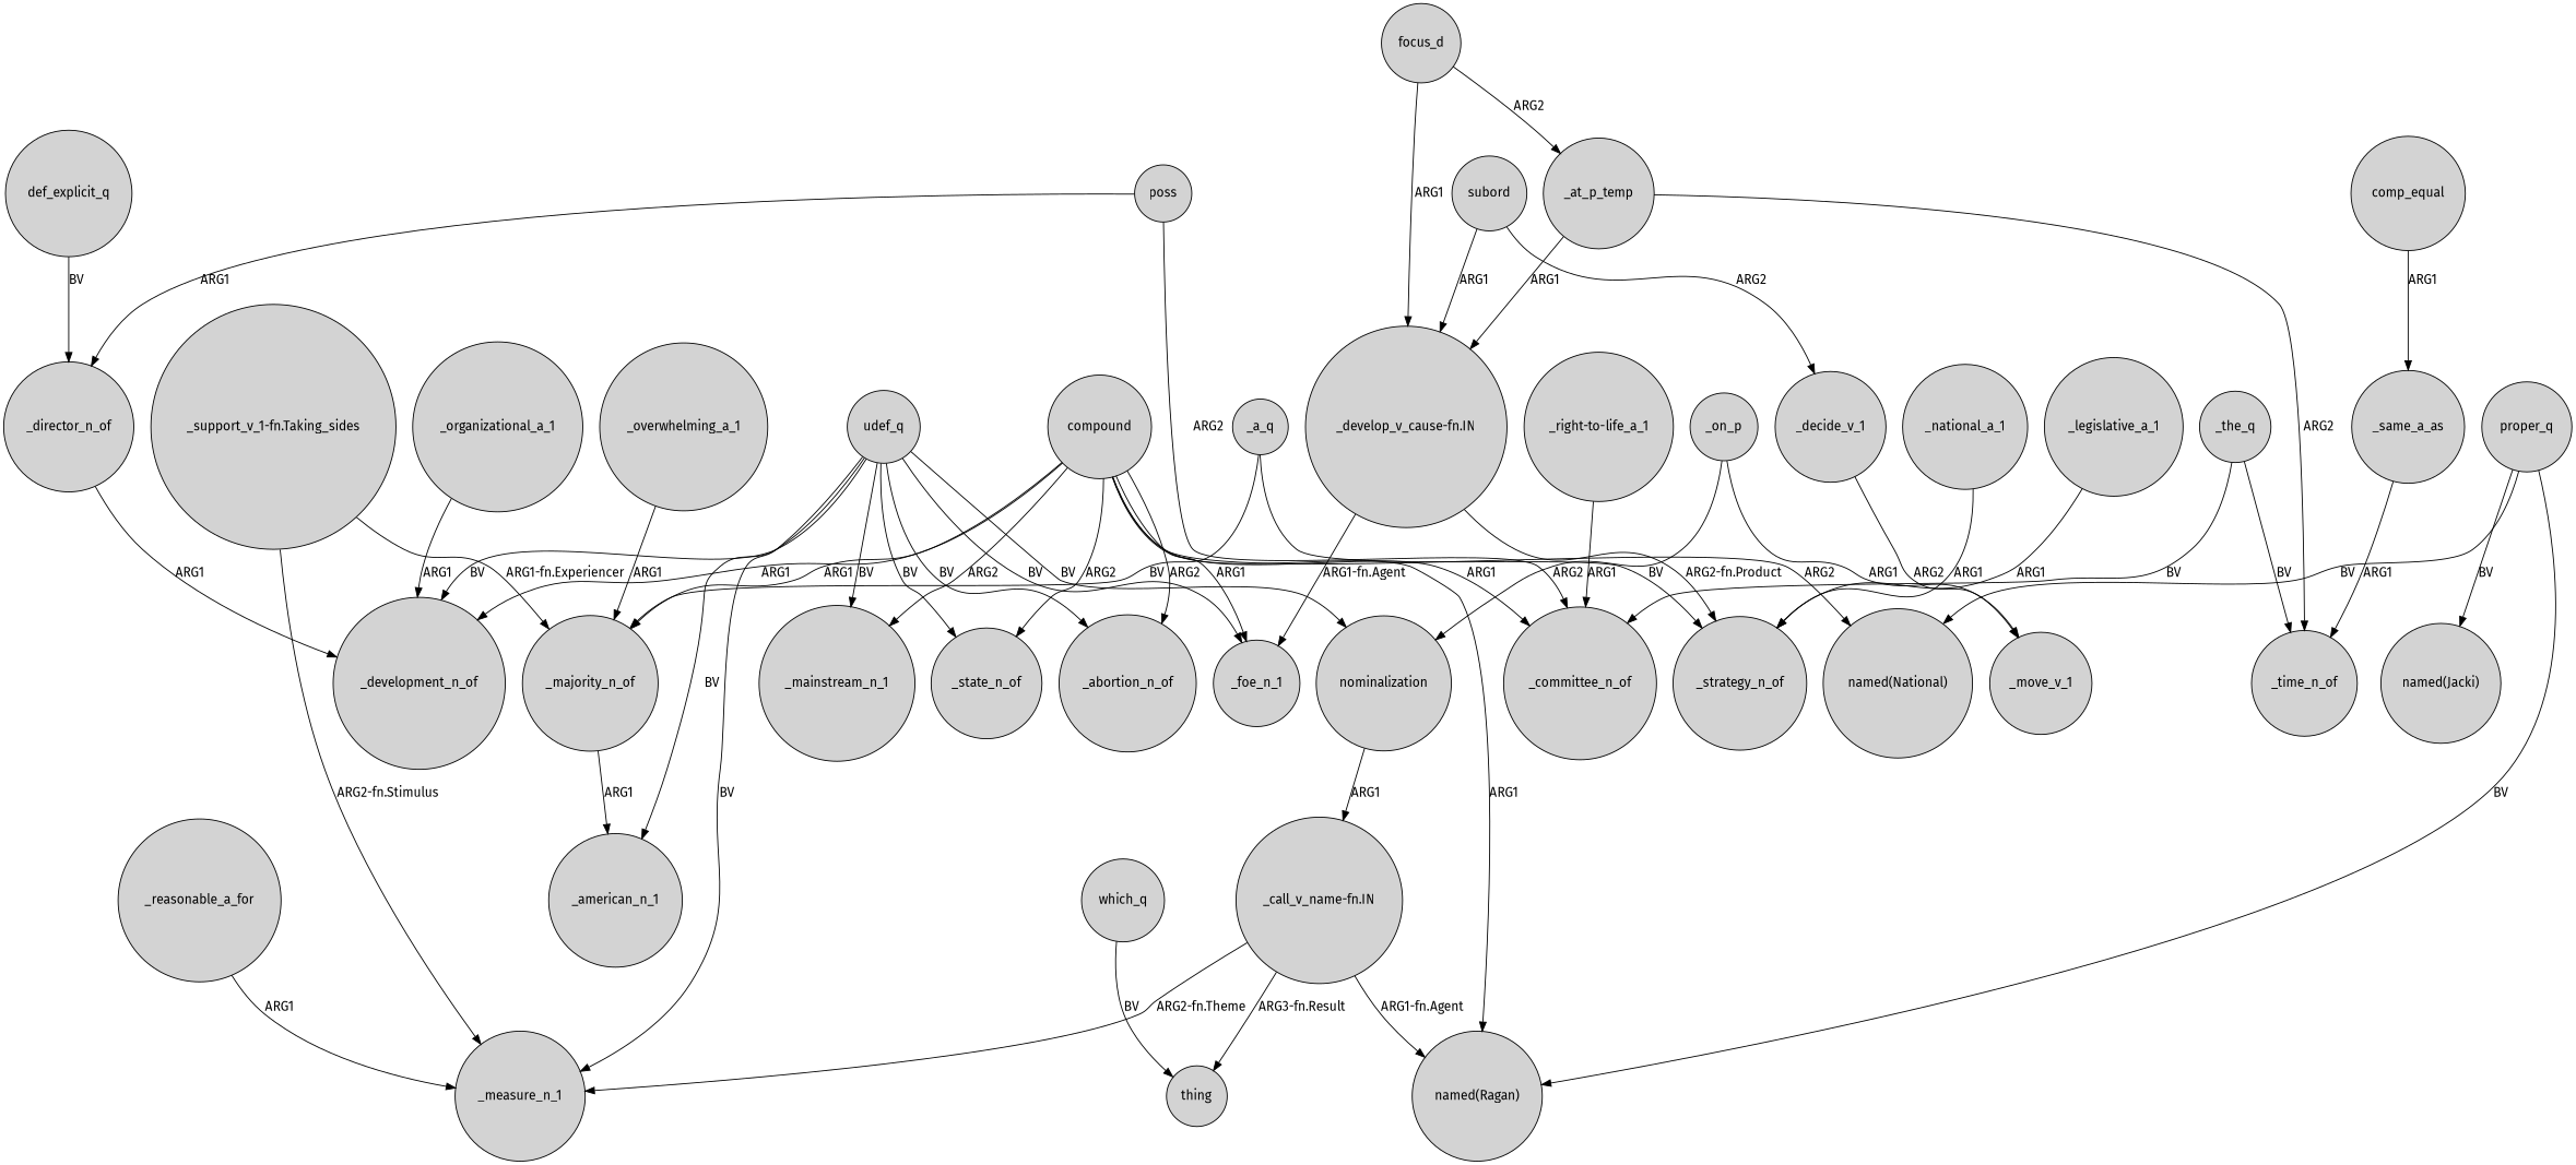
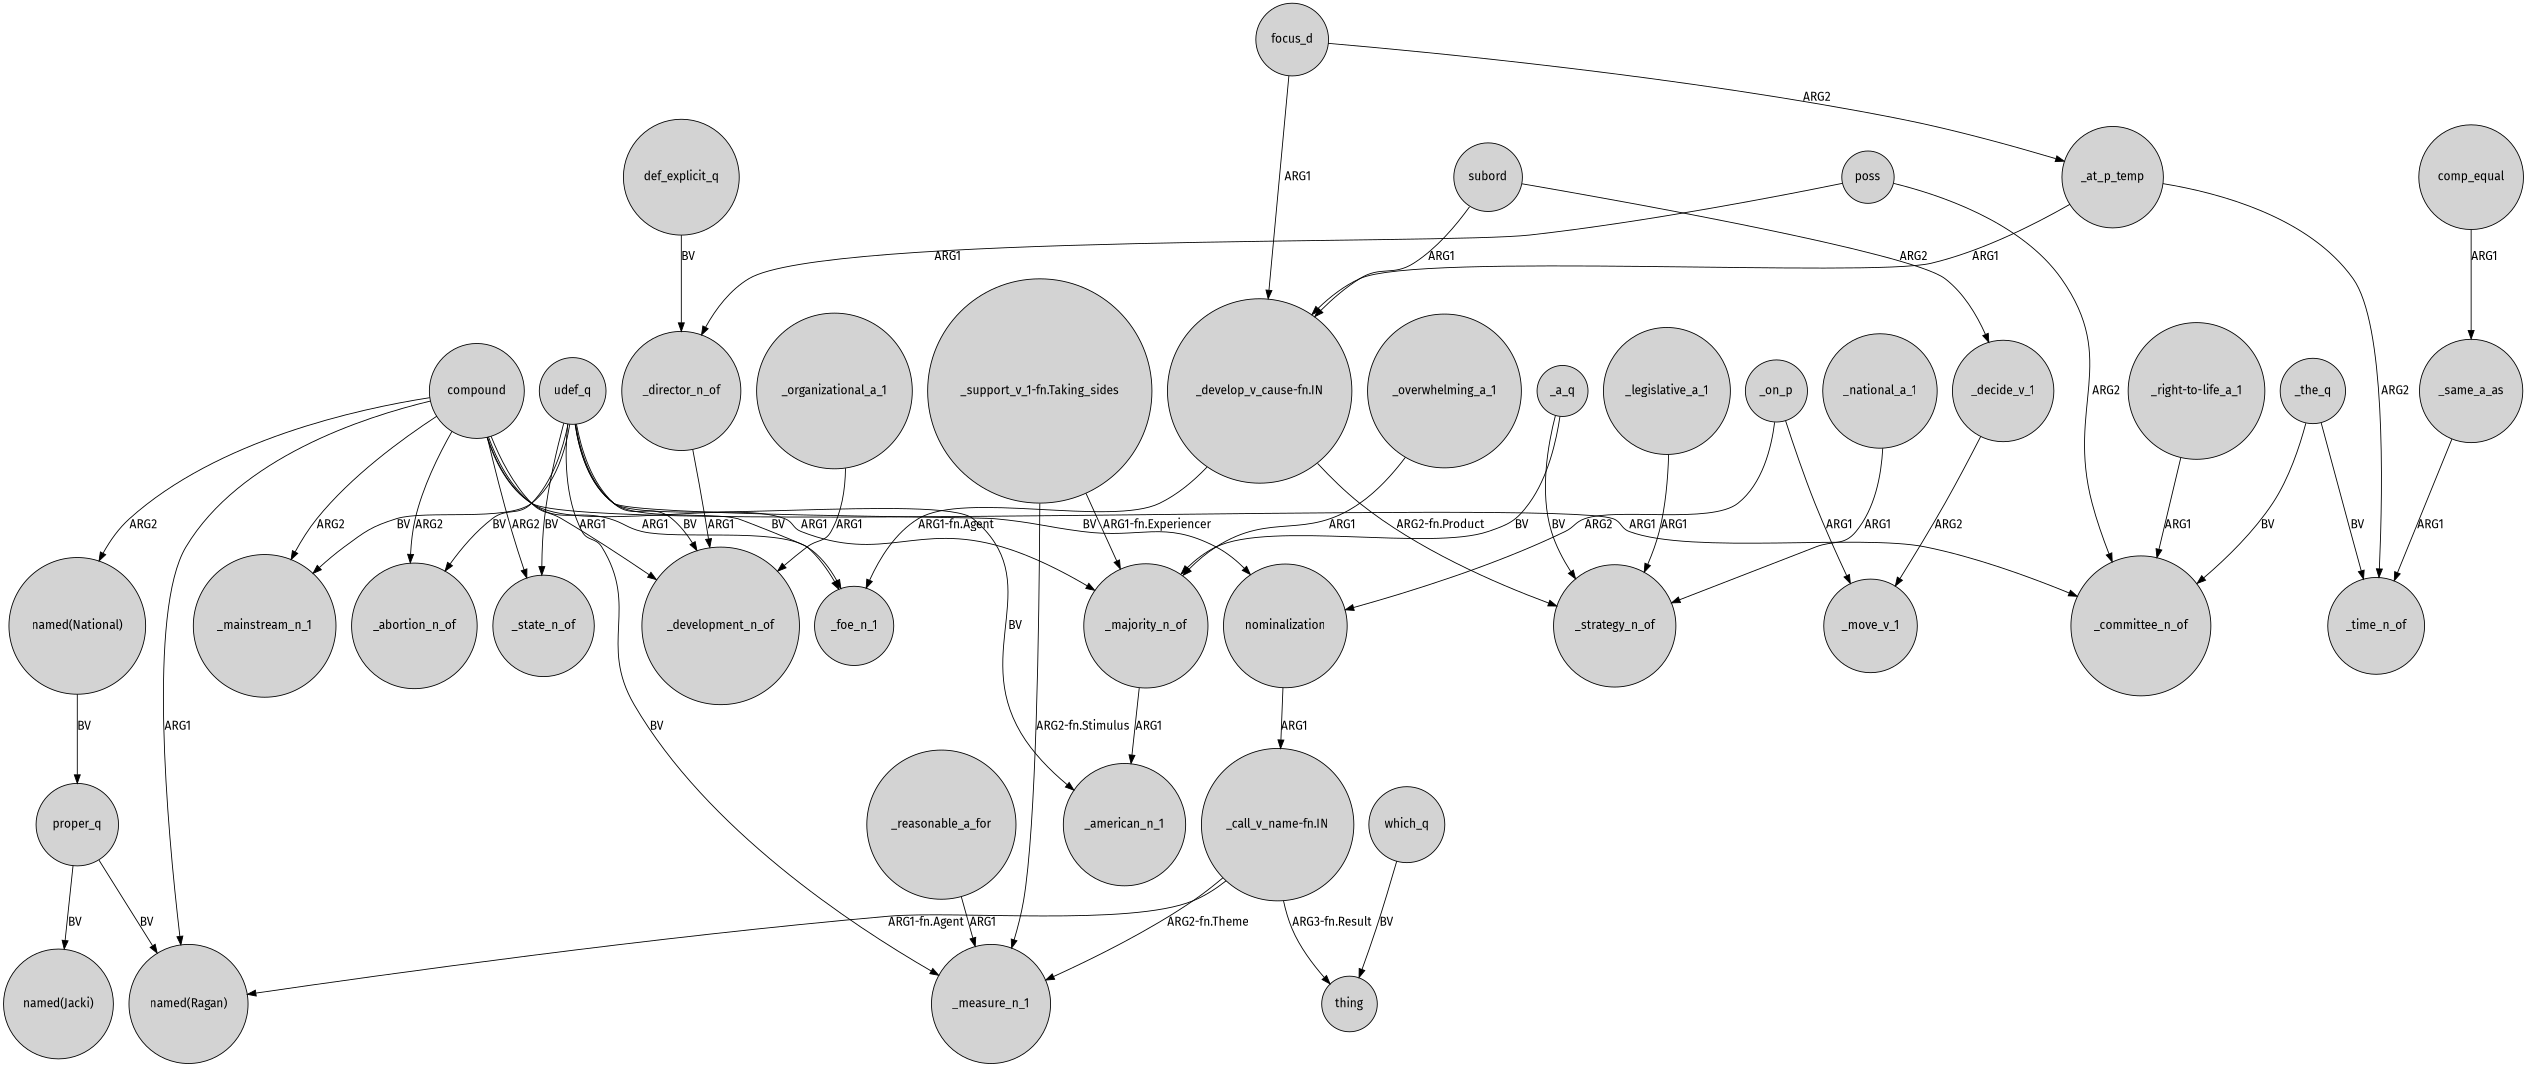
  digraph {
    fontname="Fira Sans"
    node [fontname="Fira Sans" shape=circle style=filled]
    edge [fontname="Fira Sans"]
    focus_d
    _at_p_temp
    "_develop_v_cause-fn.IN"
    _time_n_of
    _foe_n_1
    _strategy_n_of
    compound
    "named(Ragan)"
    _development_n_of
    _committee_n_of
    _state_n_of
    _mainstream_n_1
    _majority_n_of
    "named(National)"
    _abortion_n_of
    _american_n_1
    _organizational_a_1
    _reasonable_a_for
    _measure_n_1
    _director_n_of
    _legislative_a_1
    _on_p
    _move_v_1
    nominalization
    "_call_v_name-fn.IN"
    poss
    "_right-to-life_a_1"
    proper_q
    "named(Jacki)"
    thing
    udef_q
    _national_a_1
    _the_q
    def_explicit_q
    _a_q
    _overwhelming_a_1
    "_support_v_1-fn.Taking_sides"
    comp_equal
    _same_a_as
    subord
    _decide_v_1
    which_q
    focus_d -> _at_p_temp [label=ARG2]
    focus_d -> "_develop_v_cause-fn.IN" [label=ARG1]
    _at_p_temp -> "_develop_v_cause-fn.IN" [label=ARG1]
    _at_p_temp -> _time_n_of [label=ARG2]
    "_develop_v_cause-fn.IN" -> _foe_n_1 [label="ARG1-fn.Agent"]
    "_develop_v_cause-fn.IN" -> _strategy_n_of [label="ARG2-fn.Product"]
    compound -> _foe_n_1 [label=ARG1]
    compound -> "named(Ragan)" [label=ARG1]
    compound -> _development_n_of [label=ARG1]
    compound -> _committee_n_of [label=ARG1]
    compound -> _state_n_of [label=ARG2]
    compound -> _mainstream_n_1 [label=ARG2]
    compound -> _majority_n_of [label=ARG1]
    compound -> "named(National)" [label=ARG2]
    compound -> _abortion_n_of [label=ARG2]
    _majority_n_of -> _american_n_1 [label=ARG1]
    _organizational_a_1 -> _development_n_of [label=ARG1]
    _reasonable_a_for -> _measure_n_1 [label=ARG1]
    _director_n_of -> _development_n_of [label=ARG1]
    _legislative_a_1 -> _strategy_n_of [label=ARG1]
    _on_p -> _move_v_1 [label=ARG1]
    _on_p -> nominalization [label=ARG2]
    nominalization -> "_call_v_name-fn.IN" [label=ARG1]
    "_call_v_name-fn.IN" -> "named(Ragan)" [label="ARG1-fn.Agent"]
    "_call_v_name-fn.IN" -> _measure_n_1 [label="ARG2-fn.Theme"]
    "_call_v_name-fn.IN" -> thing [label="ARG3-fn.Result"]
    poss -> _committee_n_of [label=ARG2]
    poss -> _director_n_of [label=ARG1]
    "_right-to-life_a_1" -> _committee_n_of [label=ARG1]
    proper_q -> "named(Ragan)" [label=BV]
-   proper_q -> "named(National)" [label=BV]
+   "named(National)" -> proper_q [label=BV]
    proper_q -> "named(Jacki)" [label=BV]
    udef_q -> _foe_n_1 [label=BV]
    udef_q -> _development_n_of [label=BV]
    udef_q -> _state_n_of [label=BV]
    udef_q -> _mainstream_n_1 [label=BV]
    udef_q -> _abortion_n_of [label=BV]
    udef_q -> _american_n_1 [label=BV]
    udef_q -> _measure_n_1 [label=BV]
    udef_q -> nominalization [label=BV]
    _national_a_1 -> _strategy_n_of [label=ARG1]
    _the_q -> _time_n_of [label=BV]
    _the_q -> _committee_n_of [label=BV]
    def_explicit_q -> _director_n_of [label=BV]
    _a_q -> _strategy_n_of [label=BV]
    _a_q -> _majority_n_of [label=BV]
    _overwhelming_a_1 -> _majority_n_of [label=ARG1]
    "_support_v_1-fn.Taking_sides" -> _majority_n_of [label="ARG1-fn.Experiencer"]
    "_support_v_1-fn.Taking_sides" -> _measure_n_1 [label="ARG2-fn.Stimulus"]
    comp_equal -> _same_a_as [label=ARG1]
    _same_a_as -> _time_n_of [label=ARG1]
    subord -> "_develop_v_cause-fn.IN" [label=ARG1]
    subord -> _decide_v_1 [label=ARG2]
    _decide_v_1 -> _move_v_1 [label=ARG2]
    which_q -> thing [label=BV]
  }
